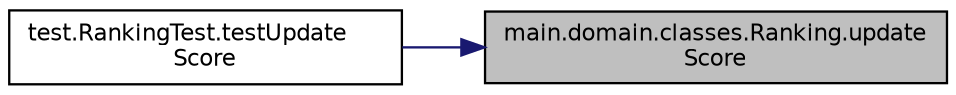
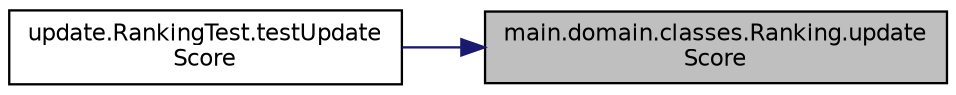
  digraph {
    rankdir=RL
    node [color=black fontname=Helvetica fontsize=10 shape=record style=filled]
    n1 [fillcolor=grey75 fontcolor=black height=0.2 label="main.domain.classes.Ranking.update\lScore" width=0.4]
-   n2 [fillcolor=white height=0.2 label="test.RankingTest.testUpdate\lScore" width=0.4]
+   n2 [fillcolor=white height=0.2 label="update.RankingTest.testUpdate\lScore" width=0.4]
    n1 -> n2 [color=midnightblue dir=back fontname=Helvetica fontsize=10 labelfontname=Helvetica labelfontsize=10 style=solid]
  }
